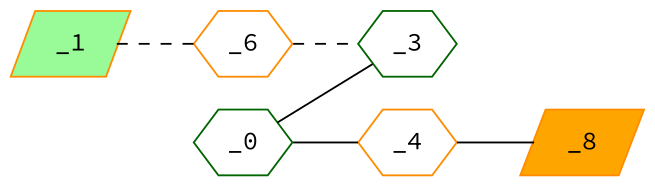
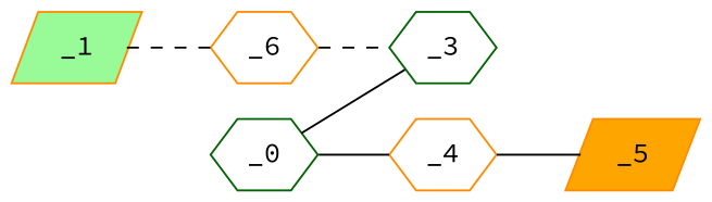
  graph {
    fontname="Source Code Pro"
    rankdir=LR
    node [color=darkorange fillcolor=white fontname="Source Code Pro" shape=hexagon style=filled]
    edge [fontname="Source Code Pro" style=solid]
    _0 [color=darkgreen x=0.680546 y=2.82151]
    _3 [color=darkgreen x=1.5824 y=1.67446]
    _4 [x=2.1 y=2.78]
    _1 [fillcolor=palegreen shape=parallelogram x=0.554444 y=0.941299]
    n5 [label=_6 x=0.247648 y=1.69457]
-   _5 [fillcolor=orange shape=parallelogram x=0.086107 y=2.79111 label=_8]
+   _5 [fillcolor=orange shape=parallelogram x=0.086107 y=2.79111]
    _0 -- _3
    _0 -- _4
    _4 -- _5
    _1 -- n5 [style=dashed]
    n5 -- _3 [style=dashed]
  }
